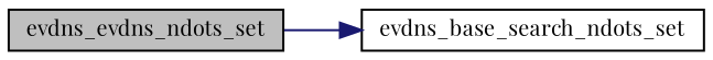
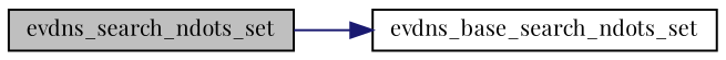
  digraph {
    rankdir=LR
    fontname="Playfair Display"
    node [color=black fontname="Playfair Display" fontsize=10 shape=record style=filled]
-   n1 [fillcolor=grey75 fontcolor=black height=0.2 label=evdns_evdns_ndots_set width=0.4]
+   n1 [fillcolor=grey75 fontcolor=black height=0.2 label=evdns_search_ndots_set width=0.4]
    n2 [fillcolor=white height=0.2 label=evdns_base_search_ndots_set width=0.4]
    n1 -> n2 [color=midnightblue fontname="Playfair Display" fontsize=10 labelfontname=Helvetica labelfontsize=10 style=solid]
  }
